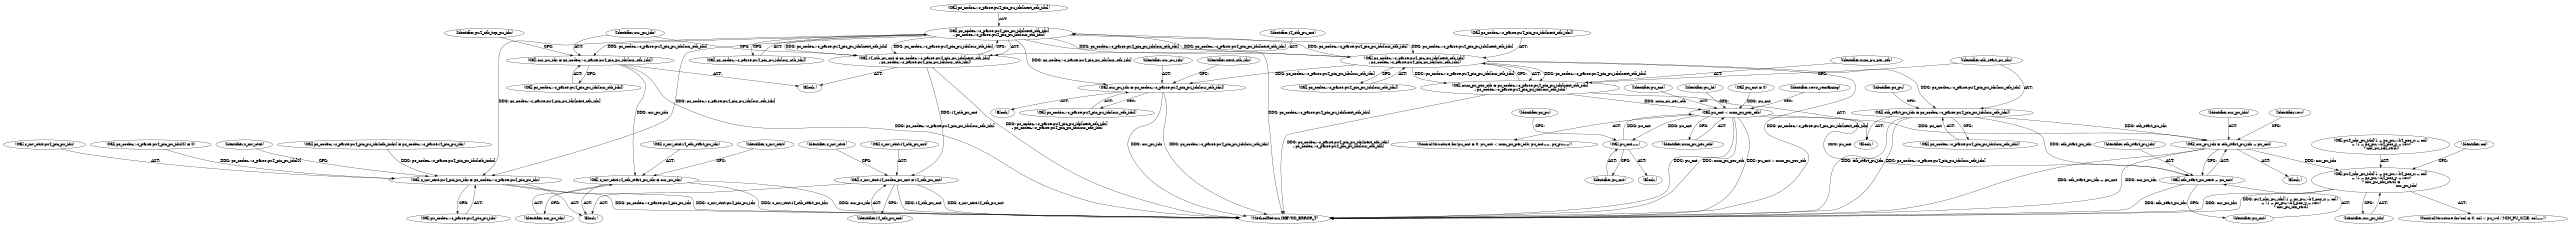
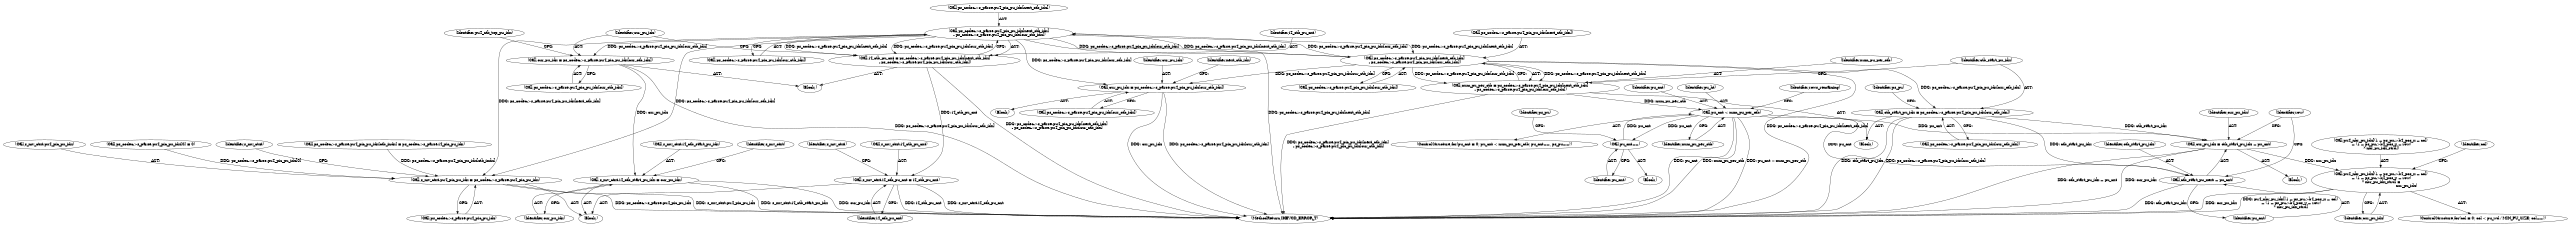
  digraph {
    n1 [label="(Call,ps_codec->s_parse.pu4_pic_pu_idx[next_ctb_idx]\n - ps_codec->s_parse.pu4_pic_pu_idx[cur_ctb_idx])"]
    n2 [label="(Call,ps_codec->s_parse.pu4_pic_pu_idx[next_ctb_idx]\n - ps_codec->s_parse.pu4_pic_pu_idx[cur_ctb_idx])"]
    n3 [label="(Call,i4_ctb_pu_cnt = ps_codec->s_parse.pu4_pic_pu_idx[next_ctb_idx]\n - ps_codec->s_parse.pu4_pic_pu_idx[cur_ctb_idx])"]
    n4 [label="(Call,cur_pu_idx = ps_codec->s_parse.pu4_pic_pu_idx[cur_ctb_idx])"]
    n5 [label="(Call,s_mv_ctxt.pu4_pic_pu_idx = ps_codec->s_parse.pu4_pic_pu_idx)"]
    n6 [label="(Call,cur_pu_idx = ps_codec->s_parse.pu4_pic_pu_idx[cur_ctb_idx])"]
    n7 [label="(MethodReturn,IHEVCD_ERROR_T)"]
    n8 [label="(Call,ps_codec->s_parse.pu4_pic_pu_idx[cur_ctb_idx])"]
    n9 [label="(Call,num_pu_per_ctb = ps_codec->s_parse.pu4_pic_pu_idx[next_ctb_idx]\n - ps_codec->s_parse.pu4_pic_pu_idx[cur_ctb_idx])"]
    n10 [label="(Call,ctb_start_pu_idx = ps_codec->s_parse.pu4_pic_pu_idx[cur_ctb_idx])"]
    n11 [label="(Call,ps_codec->s_parse.pu4_pic_pu_idx[cur_ctb_idx])"]
-   n12 [label="(Call,s_mv_ctxt.i4_codec_pu_cnt = i4_ctb_pu_cnt)"]
+   n12 [label="(Call,s_mv_ctxt.i4_ctb_pu_cnt = i4_ctb_pu_cnt)"]
    n13 [label="(Block,)"]
    n14 [label="(Call,s_mv_ctxt.i4_ctb_start_pu_idx = cur_pu_idx)"]
    n15 [label="(Call,ps_codec->s_parse.pu4_pic_pu_idx[cur_ctb_idx])"]
    n16 [label="(Block,)"]
    n17 [label="(Call,ps_codec->s_parse.pu4_pic_pu_idx)"]
    n18 [label="(Call,ps_codec->s_parse.pu4_pic_pu_idx[cur_ctb_idx])"]
    n19 [label="(Block,)"]
    n20 [label="(Call,pu_cnt < num_pu_per_ctb)"]
    n21 [label="(Block,)"]
    n22 [label="(Call,cur_pu_idx = ctb_start_pu_idx + pu_cnt)"]
    n23 [label="(Call,ctb_start_pu_next + pu_cnt)"]
    n24 [label="(Call,ps_codec->s_parse.pu4_pic_pu_idx[cur_ctb_idx])"]
    n25 [label="(Identifier,i4_ctb_pu_cnt)"]
    n26 [label="(Identifier,cur_pu_idx)"]
    n27 [label="(Call,pu_cnt++)"]
    n28 [label="(Identifier,num_pu_per_ctb)"]
    n29 [label="(ControlStructure,for(pu_cnt = 0; pu_cnt < num_pu_per_ctb; pu_cnt++, ps_pu++))"]
    n30 [label="(Identifier,pu_cnt)"]
    n31 [label="(Block,)"]
    n32 [label="(Call,pu4_nbr_pu_idx[(1 + ps_pu->b4_pos_x + col)\n + (1 + ps_pu->b4_pos_y + row)\n * nbr_pu_idx_strd] =\n                                            cur_pu_idx)"]
    n33 [label="(Block,)"]
    n34 [label="(Identifier,pu_cnt)"]
    n35 [label="(Identifier,cur_pu_idx)"]
    n36 [label="(ControlStructure,for(col = 0; col < pu_wd / MIN_PU_SIZE; col++))"]
    n37 [label="(Identifier,num_pu_per_ctb)"]
    n38 [label="(Call,ps_codec->s_parse.pu4_pic_pu_idx[next_ctb_idx])"]
    n39 [label="(Identifier,s_mv_ctxt)"]
    n40 [label="(Identifier,row)"]
    n41 [label="(Call,ps_codec->s_parse.pu4_pic_pu_idx[ctb_indx] = ps_codec->s_parse.i4_pic_pu_idx)"]
    n42 [label="(Identifier,pu4_ctb_top_pu_idx)"]
    n43 [label="(Identifier,cur_pu_idx)"]
    n44 [label="(Call,pu4_nbr_pu_idx[(1 + ps_pu->b4_pos_x + col)\n + (1 + ps_pu->b4_pos_y + row)\n * nbr_pu_idx_strd])"]
    n45 [label="(Call,s_mv_ctxt.i4_ctb_start_pu_idx)"]
    n46 [label="(Identifier,cur_pu_idx)"]
    n47 [label="(Identifier,ctb_start_pu_idx)"]
    n48 [label="(Identifier,pu_ht)"]
    n49 [label="(Call,s_mv_ctxt.i4_ctb_pu_cnt)"]
    n50 [label="(Call,s_mv_ctxt.pu4_pic_pu_idx)"]
-   n51 [label="(Call,pu_cnt = 0)"]
    n52 [label="(Identifier,rows_remaining)"]
    n53 [label="(Identifier,s_mv_ctxt)"]
    n54 [label="(Identifier,ctb_start_pu_idx)"]
    n55 [label="(Identifier,next_ctb_idx)"]
    n56 [label="(Call,ps_codec->s_parse.pu4_pic_pu_idx[next_ctb_idx])"]
    n57 [label="(Identifier,ps_pu)"]
    n58 [label="(Identifier,s_mv_ctxt)"]
    n59 [label="(Identifier,ps_pu)"]
    n60 [label="(Identifier,cur_pu_idx)"]
    n61 [label="(Identifier,pu_cnt)"]
    n62 [label="(Identifier,i4_ctb_pu_cnt)"]
    n63 [label="(Identifier,col)"]
    n64 [label="(Call,ps_codec->s_parse.pu4_pic_pu_idx[0] = 0)"]
    n1 -> n2 [label="DDG: ps_codec->s_parse.pu4_pic_pu_idx[next_ctb_idx]"]
    n1 -> n2 [label="DDG: ps_codec->s_parse.pu4_pic_pu_idx[cur_ctb_idx]"]
    n1 -> n3 [label="AST: "]
    n1 -> n3 [label="DDG: ps_codec->s_parse.pu4_pic_pu_idx[next_ctb_idx]"]
    n1 -> n3 [label="DDG: ps_codec->s_parse.pu4_pic_pu_idx[cur_ctb_idx]"]
    n1 -> n4 [label="DDG: ps_codec->s_parse.pu4_pic_pu_idx[cur_ctb_idx]"]
    n1 -> n5 [label="DDG: ps_codec->s_parse.pu4_pic_pu_idx[next_ctb_idx]"]
    n1 -> n5 [label="DDG: ps_codec->s_parse.pu4_pic_pu_idx[cur_ctb_idx]"]
    n1 -> n6 [label="DDG: ps_codec->s_parse.pu4_pic_pu_idx[cur_ctb_idx]"]
    n1 -> n7 [label="DDG: ps_codec->s_parse.pu4_pic_pu_idx[next_ctb_idx]"]
    n1 -> n8 [label="CFG: "]
    n2 -> n1 [label="DDG: ps_codec->s_parse.pu4_pic_pu_idx[next_ctb_idx]"]
    n2 -> n1 [label="DDG: ps_codec->s_parse.pu4_pic_pu_idx[cur_ctb_idx]"]
    n2 -> n6 [label="DDG: ps_codec->s_parse.pu4_pic_pu_idx[cur_ctb_idx]"]
    n2 -> n7 [label="DDG: ps_codec->s_parse.pu4_pic_pu_idx[next_ctb_idx]"]
    n2 -> n9 [label="AST: "]
    n2 -> n9 [label="DDG: ps_codec->s_parse.pu4_pic_pu_idx[next_ctb_idx]"]
    n2 -> n9 [label="DDG: ps_codec->s_parse.pu4_pic_pu_idx[cur_ctb_idx]"]
    n2 -> n10 [label="DDG: ps_codec->s_parse.pu4_pic_pu_idx[cur_ctb_idx]"]
    n2 -> n11 [label="CFG: "]
    n3 -> n1 [label="CFG: "]
    n3 -> n7 [label="DDG: ps_codec->s_parse.pu4_pic_pu_idx[next_ctb_idx]\n - ps_codec->s_parse.pu4_pic_pu_idx[cur_ctb_idx]"]
    n3 -> n12 [label="DDG: i4_ctb_pu_cnt"]
    n3 -> n13 [label="AST: "]
    n4 -> n7 [label="DDG: ps_codec->s_parse.pu4_pic_pu_idx[cur_ctb_idx]"]
    n4 -> n13 [label="AST: "]
    n4 -> n14 [label="DDG: cur_pu_idx"]
    n4 -> n15 [label="CFG: "]
    n5 -> n7 [label="DDG: ps_codec->s_parse.pu4_pic_pu_idx"]
    n5 -> n7 [label="DDG: s_mv_ctxt.pu4_pic_pu_idx"]
    n5 -> n16 [label="AST: "]
    n5 -> n17 [label="CFG: "]
    n6 -> n7 [label="DDG: ps_codec->s_parse.pu4_pic_pu_idx[cur_ctb_idx]"]
    n6 -> n7 [label="DDG: cur_pu_idx"]
    n6 -> n18 [label="CFG: "]
    n6 -> n19 [label="AST: "]
    n8 -> n1 [label="AST: "]
    n9 -> n2 [label="CFG: "]
    n9 -> n7 [label="DDG: ps_codec->s_parse.pu4_pic_pu_idx[next_ctb_idx]\n - ps_codec->s_parse.pu4_pic_pu_idx[cur_ctb_idx]"]
    n9 -> n20 [label="DDG: num_pu_per_ctb"]
    n9 -> n21 [label="AST: "]
    n10 -> n7 [label="DDG: ps_codec->s_parse.pu4_pic_pu_idx[cur_ctb_idx]"]
    n10 -> n7 [label="DDG: ctb_start_pu_idx"]
    n10 -> n21 [label="AST: "]
    n10 -> n22 [label="DDG: ctb_start_pu_idx"]
    n10 -> n23 [label="DDG: ctb_start_pu_idx"]
    n10 -> n24 [label="CFG: "]
    n11 -> n2 [label="AST: "]
    n12 -> n7 [label="DDG: i4_ctb_pu_cnt"]
    n12 -> n7 [label="DDG: s_mv_ctxt.i4_ctb_pu_cnt"]
    n12 -> n16 [label="AST: "]
    n12 -> n25 [label="CFG: "]
    n14 -> n7 [label="DDG: cur_pu_idx"]
    n14 -> n7 [label="DDG: s_mv_ctxt.i4_ctb_start_pu_idx"]
    n14 -> n16 [label="AST: "]
    n14 -> n26 [label="CFG: "]
    n15 -> n4 [label="AST: "]
    n17 -> n5 [label="AST: "]
    n18 -> n6 [label="AST: "]
    n20 -> n7 [label="DDG: pu_cnt < num_pu_per_ctb"]
    n20 -> n7 [label="DDG: pu_cnt"]
    n20 -> n7 [label="DDG: num_pu_per_ctb"]
    n20 -> n22 [label="DDG: pu_cnt"]
    n20 -> n23 [label="DDG: pu_cnt"]
    n20 -> n27 [label="DDG: pu_cnt"]
    n20 -> n28 [label="CFG: "]
    n20 -> n29 [label="AST: "]
    n22 -> n7 [label="DDG: ctb_start_pu_idx + pu_cnt"]
    n22 -> n7 [label="DDG: cur_pu_idx"]
-   n22 -> n23 [label="CFG: "]
+   n40 -> n23 [label="CFG: "]
    n22 -> n32 [label="DDG: cur_pu_idx"]
    n22 -> n33 [label="AST: "]
    n23 -> n7 [label="DDG: ctb_start_pu_idx"]
    n23 -> n22 [label="AST: "]
    n23 -> n34 [label="CFG: "]
    n24 -> n10 [label="AST: "]
    n25 -> n12 [label="AST: "]
    n26 -> n14 [label="AST: "]
    n27 -> n20 [label="DDG: pu_cnt"]
    n27 -> n30 [label="CFG: "]
    n27 -> n31 [label="AST: "]
    n28 -> n20 [label="AST: "]
    n30 -> n27 [label="AST: "]
    n32 -> n7 [label="DDG: pu4_nbr_pu_idx[(1 + ps_pu->b4_pos_x + col)\n + (1 + ps_pu->b4_pos_y + row)\n * nbr_pu_idx_strd]"]
    n32 -> n7 [label="DDG: cur_pu_idx"]
    n32 -> n35 [label="CFG: "]
    n32 -> n36 [label="AST: "]
    n34 -> n23 [label="AST: "]
    n35 -> n32 [label="AST: "]
    n37 -> n9 [label="AST: "]
    n38 -> n2 [label="AST: "]
    n39 -> n5 [label="CFG: "]
    n40 -> n22 [label="CFG: "]
    n41 -> n5 [label="DDG: ps_codec->s_parse.pu4_pic_pu_idx[ctb_indx]"]
    n42 -> n4 [label="CFG: "]
    n43 -> n3 [label="CFG: "]
    n43 -> n4 [label="AST: "]
    n44 -> n32 [label="AST: "]
    n45 -> n14 [label="AST: "]
    n46 -> n22 [label="AST: "]
    n47 -> n23 [label="AST: "]
-   n48 -> n20 [label="CFG: "]
+   n48 -> n20 [label="AST: "]
    n49 -> n12 [label="AST: "]
    n50 -> n5 [label="AST: "]
-   n51 -> n20 [label="DDG: pu_cnt"]
    n52 -> n20 [label="CFG: "]
    n53 -> n12 [label="CFG: "]
    n54 -> n9 [label="CFG: "]
    n54 -> n10 [label="AST: "]
    n55 -> n6 [label="CFG: "]
    n56 -> n1 [label="AST: "]
    n57 -> n27 [label="CFG: "]
    n58 -> n14 [label="CFG: "]
    n59 -> n10 [label="CFG: "]
    n60 -> n6 [label="AST: "]
    n61 -> n20 [label="AST: "]
    n62 -> n3 [label="AST: "]
    n63 -> n32 [label="CFG: "]
    n64 -> n5 [label="DDG: ps_codec->s_parse.pu4_pic_pu_idx[0]"]
  }
